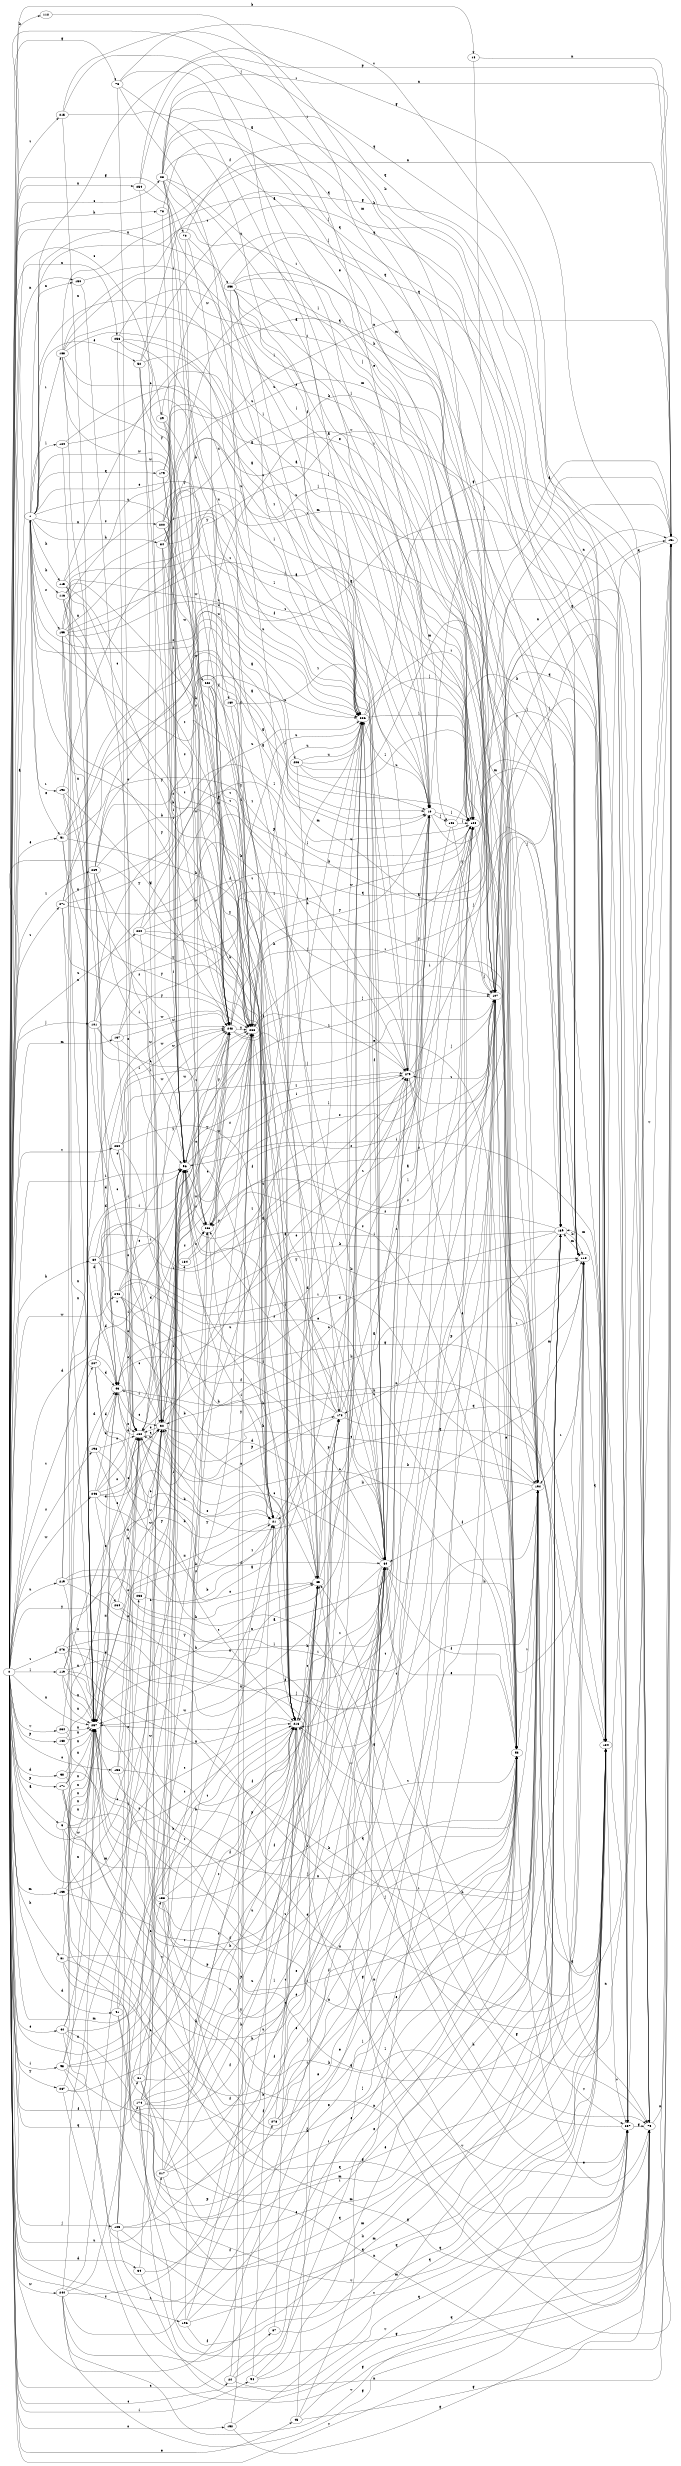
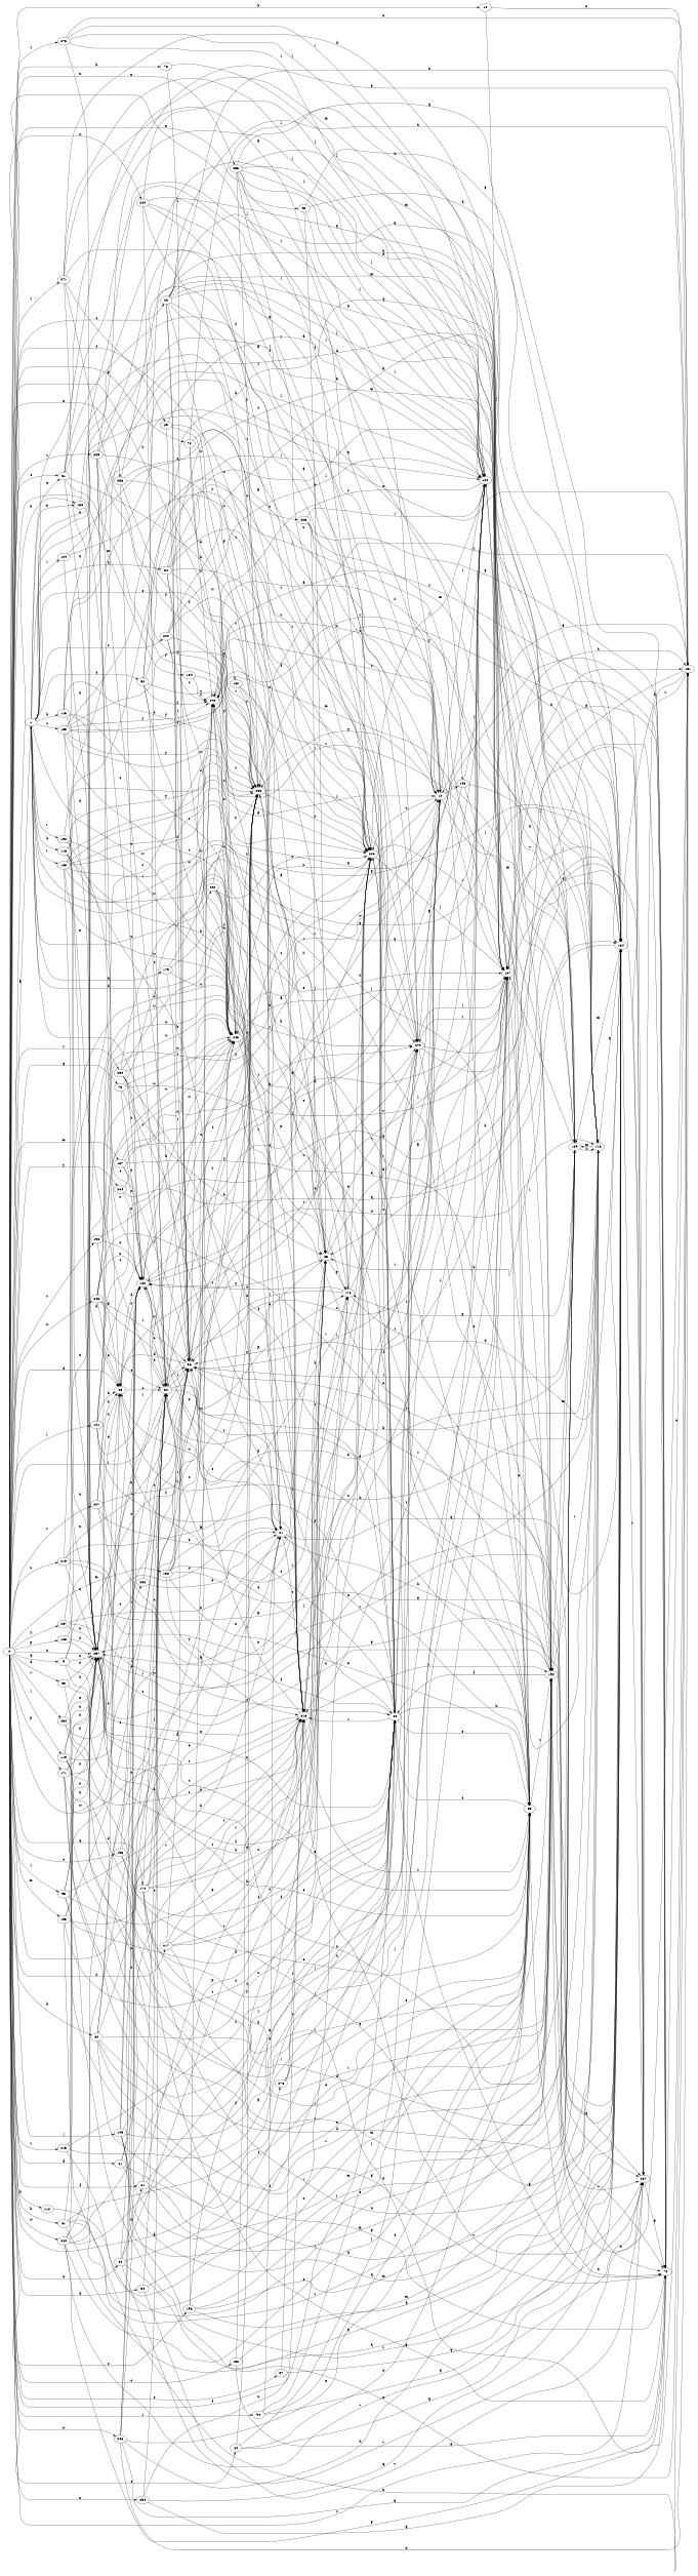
  strict digraph {
    rankdir=LR
    0
    1
    9
    18
    24
    28
    29
    34
    38
    41
    43
    44
    45
    51
    61
    64
    70
    73
    78
    80
    81
    87
    94
    95
    96
    101
    105
    106
    112
    119
    133
    134
    137
    138
    150
    152
    158
    168
    171
    174
    196
    198
    207
    215
    216
    217
    219
    220
    230
    234
    237
    238
    243
    244
    246
    253
    254
    256
    257
    264
    267
    268
    269
    271
    273
    278
    21
    52
    75
    84
    115
    116
    124
    128
    151
    160
    179
    184
    188
    192
    194
    199
    200
    203
    222
    248
    53
    107
    10
    139
    226
    118
    32
    162
    85
    279
    206
    173
    0 -> 1 [label=a]
    0 -> 9 [label=a]
    0 -> 18 [label=b]
    0 -> 24 [label=c]
    0 -> 28 [label=c]
    0 -> 29 [label=c]
    0 -> 34 [label=d]
    0 -> 38 [label=d]
    0 -> 41 [label=d]
    0 -> 43 [label=d]
    0 -> 44 [label=e]
    0 -> 45 [label=e]
    0 -> 51 [label=e]
    0 -> 61 [label=f]
    0 -> 64 [label=f]
    0 -> 70 [label=g]
    0 -> 73 [label=g]
    0 -> 78 [label=h]
    0 -> 80 [label=h]
    0 -> 81 [label=h]
    0 -> 87 [label=c]
    0 -> 94 [label=i]
    0 -> 95 [label=i]
    0 -> 96 [label=i]
    0 -> 101 [label=j]
    0 -> 105 [label=j]
    0 -> 106 [label=j]
    0 -> 112 [label=k]
    0 -> 119 [label=l]
    0 -> 133 [label=m]
    0 -> 134 [label=m]
    0 -> 137 [label=m]
    0 -> 138 [label=m]
    0 -> 150 [label=n]
    0 -> 152 [label=o]
    0 -> 158 [label=o]
    0 -> 168 [label=p]
    0 -> 171 [label=p]
    0 -> 174 [label=q]
    0 -> 196 [label=s]
    0 -> 198 [label=s]
    0 -> 207 [label=t]
    0 -> 215 [label=t]
    0 -> 216 [label=t]
    0 -> 217 [label=u]
    0 -> 219 [label=u]
    0 -> 220 [label=u]
    0 -> 230 [label=v]
    0 -> 234 [label=v]
    0 -> 237 [label=v]
    0 -> 238 [label=w]
    0 -> 243 [label=w]
    0 -> 244 [label=w]
    0 -> 246 [label=w]
    0 -> 253 [label=x]
    0 -> 254 [label=x]
    0 -> 256 [label=x]
    0 -> 257 [label=x]
    0 -> 264 [label=y]
    0 -> 267 [label=y]
    0 -> 268 [label=y]
    0 -> 269 [label=z]
    0 -> 271 [label=z]
    0 -> 273 [label=z]
    0 -> 278 [label=z]
    1 -> 51 [label=e]
    1 -> 64 [label=f]
    1 -> 150 [label=n]
    1 -> 21 [label=b]
    1 -> 52 [label=e]
    1 -> 75 [label=g]
    1 -> 84 [label=h]
    1 -> 115 [label=k]
    1 -> 116 [label=k]
    1 -> 124 [label=l]
    1 -> 128 [label=l]
    1 -> 151 [label=p]
    1 -> 160 [label=o]
    1 -> 179 [label=q]
    1 -> 184 [label=q]
    1 -> 188 [label=r]
    1 -> 192 [label=r]
    1 -> 194 [label=r]
    1 -> 199 [label=s]
    1 -> 200 [label=s]
    1 -> 203 [label=s]
    1 -> 222 [label=u]
    1 -> 248 [label=w]
    9 -> 64 [label=f]
    9 -> 257 [label=x]
    9 -> 268 [label=y]
    9 -> 248 [label=w]
    9 -> 53 [label=e]
    18 -> 151 [label=n]
    18 -> 107 [label=j]
    24 -> 268 [label=y]
    24 -> 184 [label=q]
    24 -> 53 [label=e]
    24 -> 107 [label=j]
    28 -> 96 [label=i]
    28 -> 216 [label=t]
    28 -> 128 [label=l]
    28 -> 151 [label=n]
    28 -> 184 [label=q]
    28 -> 248 [label=w]
    28 -> 53 [label=e]
    28 -> 107 [label=j]
    28 -> 10 [label=a]
    28 -> 139 [label=m]
    28 -> 226 [label=u]
    28 -> 118 [label=k]
    29 -> 96 [label=i]
    29 -> 268 [label=y]
    29 -> 248 [label=w]
    29 -> 10 [label=a]
    34 -> 64 [label=f]
    34 -> 237 [label=v]
    34 -> 32 [label=c]
    38 -> 257 [label=x]
    38 -> 151 [label=n]
    38 -> 118 [label=k]
    41 -> 216 [label=t]
    41 -> 194 [label=r]
    41 -> 53 [label=e]
    41 -> 162 [label=o]
    43 -> 257 [label=x]
    43 -> 118 [label=k]
    43 -> 32 [label=c]
    43 -> 162 [label=o]
    44 -> 64 [label=f]
    44 -> 216 [label=t]
    44 -> 237 [label=v]
-   44 -> 257 [label=x]
+   44 -> 61 [label=x]
    44 -> 184 [label=q]
    44 -> 162 [label=o]
    45 -> 75 [label=g]
    45 -> 128 [label=l]
    45 -> 184 [label=q]
    45 -> 85 [label=h]
    51 -> 257 [label=x]
    51 -> 268 [label=y]
+   51 -> 128 [label=l]
    51 -> 10 [label=a]
    51 -> 139 [label=m]
    51 -> 85 [label=h]
    51 -> 279 [label=z]
    61 -> 216 [label=t]
    61 -> 53 [label=e]
    61 -> 139 [label=m]
    61 -> 226 [label=u]
    61 -> 32 [label=c]
    64 -> 43 [label=d]
    64 -> 96 [label=i]
    64 -> 216 [label=t]
    64 -> 257 [label=x]
    64 -> 75 [label=g]
    64 -> 53 [label=e]
    64 -> 10 [label=a]
    64 -> 226 [label=u]
    64 -> 118 [label=k]
    64 -> 32 [label=c]
    64 -> 279 [label=z]
    70 -> 248 [label=w]
    70 -> 226 [label=u]
    70 -> 118 [label=k]
    70 -> 206 [label=s]
    73 -> 216 [label=t]
    73 -> 237 [label=v]
    73 -> 10 [label=a]
    73 -> 226 [label=u]
    73 -> 162 [label=o]
    78 -> 96 [label=i]
    78 -> 107 [label=j]
    80 -> 43 [label=d]
    80 -> 64 [label=f]
    80 -> 96 [label=i]
    80 -> 21 [label=b]
    80 -> 194 [label=r]
    80 -> 10 [label=a]
    80 -> 118 [label=k]
    80 -> 279 [label=z]
    81 -> 257 [label=x]
    81 -> 128 [label=l]
    81 -> 184 [label=q]
    81 -> 194 [label=r]
    81 -> 53 [label=e]
    87 -> 216 [label=t]
    87 -> 184 [label=q]
    94 -> 21 [label=b]
    94 -> 128 [label=l]
    94 -> 184 [label=q]
    94 -> 53 [label=e]
    95 -> 64 [label=f]
    95 -> 96 [label=i]
    95 -> 216 [label=t]
    95 -> 257 [label=x]
    95 -> 151 [label=n]
    95 -> 173 [label=p]
    96 -> 43 [label=d]
    96 -> 237 [label=v]
    96 -> 268 [label=y]
    96 -> 128 [label=l]
    96 -> 279 [label=z]
    96 -> 206 [label=s]
    101 -> 43 [label=d]
    101 -> 96 [label=i]
    101 -> 216 [label=t]
    101 -> 128 [label=l]
    101 -> 248 [label=w]
    101 -> 53 [label=e]
    101 -> 10 [label=a]
    105 -> 237 [label=v]
    105 -> 268 [label=y]
    105 -> 21 [label=b]
    105 -> 184 [label=q]
    105 -> 107 [label=j]
    105 -> 139 [label=m]
    105 -> 162 [label=o]
    106 -> 128 [label=l]
    106 -> 107 [label=j]
    106 -> 118 [label=k]
    106 -> 162 [label=o]
    112 -> 194 [label=r]
    119 -> 96 [label=i]
    119 -> 257 [label=x]
    119 -> 75 [label=g]
    119 -> 194 [label=r]
    119 -> 248 [label=w]
    119 -> 118 [label=k]
    119 -> 85 [label=h]
    133 -> 64 [label=f]
    133 -> 216 [label=t]
    133 -> 257 [label=x]
    133 -> 151 [label=n]
    133 -> 32 [label=c]
    134 -> 268 [label=y]
    134 -> 206 [label=s]
    137 -> 96 [label=i]
    137 -> 184 [label=q]
    137 -> 248 [label=w]
    137 -> 107 [label=j]
    137 -> 162 [label=o]
    138 -> 64 [label=f]
    138 -> 96 [label=i]
-   138 -> 268 [label=y]
+   52 -> 268 [label=y]
    138 -> 75 [label=g]
    138 -> 248 [label=w]
    138 -> 53 [label=e]
    138 -> 279 [label=z]
    138 -> 206 [label=s]
    138 -> 173 [label=p]
    150 -> 128 [label=l]
    150 -> 32 [label=c]
    152 -> 268 [label=y]
    152 -> 75 [label=g]
    152 -> 139 [label=m]
    158 -> 64 [label=f]
    158 -> 21 [label=b]
    158 -> 107 [label=j]
    158 -> 162 [label=o]
    168 -> 257 [label=x]
    168 -> 248 [label=w]
    168 -> 53 [label=e]
    171 -> 43 [label=d]
    171 -> 216 [label=t]
    171 -> 257 [label=x]
    171 -> 75 [label=g]
    171 -> 194 [label=r]
    171 -> 162 [label=o]
    174 -> 216 [label=t]
    174 -> 75 [label=g]
    174 -> 194 [label=r]
    174 -> 248 [label=w]
    174 -> 226 [label=u]
    174 -> 118 [label=k]
    174 -> 32 [label=c]
    174 -> 85 [label=h]
    174 -> 173 [label=p]
    196 -> 184 [label=q]
    196 -> 53 [label=e]
    196 -> 139 [label=m]
    196 -> 85 [label=h]
    196 -> 206 [label=s]
    198 -> 43 [label=d]
    198 -> 75 [label=g]
    198 -> 162 [label=o]
    198 -> 279 [label=z]
    207 -> 43 [label=d]
    207 -> 64 [label=f]
    207 -> 268 [label=y]
    207 -> 21 [label=b]
    207 -> 248 [label=w]
    215 -> 64 [label=f]
    215 -> 257 [label=x]
    215 -> 194 [label=r]
    215 -> 10 [label=a]
    216 -> 96 [label=i]
    216 -> 237 [label=v]
    216 -> 257 [label=x]
    216 -> 194 [label=r]
    216 -> 85 [label=h]
    217 -> 64 [label=f]
    217 -> 96 [label=i]
    217 -> 216 [label=t]
    217 -> 139 [label=m]
    217 -> 226 [label=u]
    217 -> 85 [label=h]
    219 -> 96 [label=i]
    219 -> 237 [label=v]
    219 -> 257 [label=x]
    219 -> 248 [label=w]
    219 -> 10 [label=a]
    219 -> 85 [label=h]
    220 -> 64 [label=f]
    220 -> 128 [label=l]
    220 -> 226 [label=u]
    220 -> 32 [label=c]
    220 -> 85 [label=h]
    220 -> 279 [label=z]
    230 -> 64 [label=f]
    230 -> 248 [label=w]
    230 -> 107 [label=j]
    230 -> 32 [label=c]
    230 -> 162 [label=o]
    230 -> 85 [label=h]
    230 -> 279 [label=z]
    234 -> 257 [label=x]
    234 -> 194 [label=r]
    234 -> 32 [label=c]
    237 -> 75 [label=g]
    237 -> 85 [label=h]
    237 -> 206 [label=s]
    238 -> 21 [label=b]
    238 -> 32 [label=c]
    243 -> 43 [label=d]
    243 -> 96 [label=i]
    243 -> 21 [label=b]
    243 -> 194 [label=r]
    243 -> 248 [label=w]
    243 -> 226 [label=u]
    243 -> 32 [label=c]
    243 -> 162 [label=o]
    244 -> 64 [label=f]
    244 -> 237 [label=v]
    244 -> 257 [label=x]
    244 -> 21 [label=b]
    244 -> 75 [label=g]
    244 -> 248 [label=w]
    244 -> 53 [label=e]
    244 -> 173 [label=p]
    246 -> 96 [label=i]
    246 -> 75 [label=g]
    246 -> 151 [label=n]
    246 -> 53 [label=e]
    246 -> 118 [label=k]
    246 -> 32 [label=c]
    246 -> 162 [label=o]
    253 -> 64 [label=f]
    253 -> 268 [label=y]
    253 -> 128 [label=l]
    253 -> 184 [label=q]
    253 -> 53 [label=e]
    253 -> 107 [label=j]
    253 -> 10 [label=a]
    253 -> 139 [label=m]
    253 -> 226 [label=u]
    254 -> 75 [label=g]
    254 -> 184 [label=q]
    254 -> 226 [label=u]
    254 -> 32 [label=c]
    256 -> 268 [label=y]
    256 -> 21 [label=b]
    256 -> 128 [label=l]
    256 -> 226 [label=u]
    256 -> 162 [label=o]
    257 -> 43 [label=d]
    257 -> 184 [label=q]
    257 -> 53 [label=e]
    257 -> 107 [label=j]
    264 -> 184 [label=q]
    264 -> 10 [label=a]
    264 -> 162 [label=o]
    267 -> 257 [label=x]
    267 -> 75 [label=g]
    267 -> 85 [label=h]
    267 -> 206 [label=s]
    268 -> 21 [label=b]
    268 -> 226 [label=u]
    268 -> 32 [label=c]
    268 -> 162 [label=o]
    268 -> 279 [label=z]
    268 -> 206 [label=s]
    269 -> 43 [label=d]
    269 -> 96 [label=i]
    269 -> 268 [label=y]
    269 -> 128 [label=l]
    269 -> 10 [label=a]
    269 -> 162 [label=o]
    269 -> 279 [label=z]
    269 -> 173 [label=p]
    271 -> 64 [label=f]
    271 -> 257 [label=x]
    271 -> 268 [label=y]
    271 -> 128 [label=l]
    271 -> 10 [label=a]
    271 -> 226 [label=u]
    271 -> 118 [label=k]
    273 -> 257 [label=x]
    273 -> 128 [label=l]
    273 -> 151 [label=n]
    273 -> 194 [label=r]
    273 -> 107 [label=j]
    278 -> 64 [label=f]
    278 -> 216 [label=t]
    278 -> 53 [label=e]
    278 -> 107 [label=j]
    21 -> 216 [label=t]
    21 -> 257 [label=x]
    21 -> 184 [label=q]
    21 -> 162 [label=o]
    52 -> 151 [label=n]
    52 -> 184 [label=q]
    52 -> 248 [label=w]
    52 -> 32 [label=c]
    52 -> 279 [label=z]
    52 -> 206 [label=s]
    75 -> 151 [label=n]
    75 -> 53 [label=e]
    84 -> 64 [label=f]
    84 -> 96 [label=i]
    84 -> 216 [label=t]
    84 -> 248 [label=w]
    84 -> 107 [label=j]
    84 -> 10 [label=a]
    84 -> 139 [label=m]
    84 -> 279 [label=z]
    115 -> 43 [label=d]
    115 -> 216 [label=t]
    115 -> 257 [label=x]
    115 -> 268 [label=y]
    115 -> 128 [label=l]
    115 -> 184 [label=q]
    116 -> 257 [label=x]
    116 -> 21 [label=b]
    116 -> 128 [label=l]
    116 -> 226 [label=u]
    116 -> 32 [label=c]
    116 -> 85 [label=h]
    124 -> 257 [label=x]
    124 -> 10 [label=a]
    124 -> 226 [label=u]
    128 -> 216 [label=t]
    128 -> 248 [label=w]
    128 -> 107 [label=j]
    128 -> 206 [label=s]
    151 -> 96 [label=i]
    151 -> 237 [label=v]
    151 -> 268 [label=y]
    151 -> 184 [label=q]
    151 -> 10 [label=a]
    160 -> 268 [label=y]
    160 -> 85 [label=h]
    160 -> 279 [label=z]
    179 -> 96 [label=i]
    179 -> 184 [label=q]
    179 -> 248 [label=w]
    179 -> 53 [label=e]
    184 -> 96 [label=i]
    184 -> 237 [label=v]
    184 -> 107 [label=j]
    184 -> 139 [label=m]
    184 -> 85 [label=h]
    188 -> 257 [label=x]
    188 -> 268 [label=y]
    188 -> 75 [label=g]
    188 -> 184 [label=q]
    188 -> 194 [label=r]
    188 -> 248 [label=w]
    188 -> 53 [label=e]
    188 -> 10 [label=a]
    188 -> 226 [label=u]
    192 -> 257 [label=x]
    192 -> 248 [label=w]
    192 -> 118 [label=k]
    192 -> 32 [label=c]
    194 -> 64 [label=f]
    194 -> 237 [label=v]
    194 -> 257 [label=x]
    194 -> 21 [label=b]
    194 -> 151 [label=n]
    194 -> 184 [label=q]
    194 -> 139 [label=m]
    194 -> 32 [label=c]
    199 -> 216 [label=t]
    199 -> 237 [label=v]
    199 -> 257 [label=x]
    199 -> 268 [label=y]
    199 -> 151 [label=n]
    199 -> 194 [label=r]
    199 -> 107 [label=j]
    199 -> 139 [label=m]
    199 -> 226 [label=u]
    199 -> 206 [label=s]
    200 -> 96 [label=i]
    200 -> 216 [label=t]
    200 -> 128 [label=l]
    200 -> 226 [label=u]
    200 -> 118 [label=k]
    200 -> 206 [label=s]
    203 -> 75 [label=g]
    203 -> 128 [label=l]
    203 -> 139 [label=m]
    203 -> 226 [label=u]
    203 -> 85 [label=h]
    222 -> 216 [label=t]
    222 -> 268 [label=y]
    222 -> 21 [label=b]
    222 -> 194 [label=r]
    222 -> 248 [label=w]
    222 -> 226 [label=u]
    222 -> 173 [label=p]
    248 -> 268 [label=y]
    248 -> 194 [label=r]
    248 -> 53 [label=e]
    248 -> 107 [label=j]
    248 -> 226 [label=u]
    53 -> 64 [label=f]
    53 -> 216 [label=t]
    53 -> 194 [label=r]
    53 -> 32 [label=c]
    53 -> 206 [label=s]
    107 -> 43 [label=d]
    107 -> 216 [label=t]
    107 -> 75 [label=g]
    107 -> 151 [label=n]
    107 -> 184 [label=q]
    107 -> 194 [label=r]
    107 -> 53 [label=e]
    107 -> 32 [label=c]
    107 -> 279 [label=z]
    107 -> 206 [label=s]
    10 -> 106 [label=j]
    10 -> 268 [label=y]
    10 -> 128 [label=l]
    10 -> 139 [label=m]
    10 -> 226 [label=u]
    139 -> 43 [label=d]
    139 -> 96 [label=i]
    139 -> 257 [label=x]
    139 -> 107 [label=j]
    139 -> 118 [label=k]
    139 -> 206 [label=s]
    139 -> 173 [label=p]
    226 -> 64 [label=f]
    226 -> 257 [label=x]
    226 -> 128 [label=l]
    226 -> 194 [label=r]
    226 -> 107 [label=j]
    118 -> 257 [label=x]
    118 -> 268 [label=y]
    118 -> 128 [label=l]
    118 -> 184 [label=q]
    118 -> 194 [label=r]
    118 -> 139 [label=m]
    32 -> 96 [label=i]
    32 -> 257 [label=x]
    32 -> 268 [label=y]
    32 -> 226 [label=u]
    32 -> 118 [label=k]
    32 -> 162 [label=o]
    32 -> 173 [label=p]
    162 -> 43 [label=d]
    162 -> 216 [label=t]
    162 -> 248 [label=w]
    162 -> 10 [label=a]
    162 -> 118 [label=k]
    162 -> 32 [label=c]
    85 -> 216 [label=t]
    85 -> 10 [label=a]
    85 -> 162 [label=o]
    85 -> 279 [label=z]
    85 -> 173 [label=p]
    279 -> 96 [label=i]
    279 -> 237 [label=v]
    279 -> 257 [label=x]
    279 -> 151 [label=n]
    279 -> 53 [label=e]
    279 -> 107 [label=j]
    279 -> 10 [label=a]
    206 -> 248 [label=w]
    206 -> 85 [label=h]
    173 -> 96 [label=i]
    173 -> 268 [label=y]
    173 -> 128 [label=l]
    173 -> 184 [label=q]
    173 -> 226 [label=u]
    173 -> 162 [label=o]
    173 -> 206 [label=s]
  }
